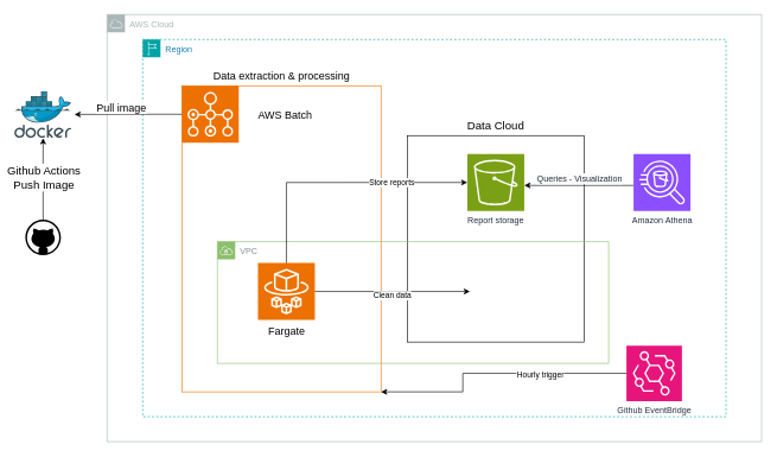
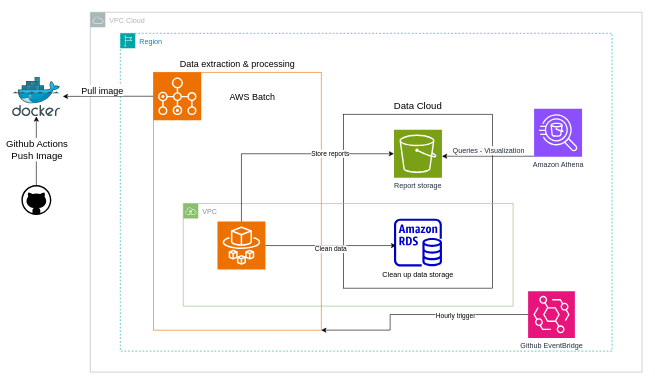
  <mxCell id="0" />
  <mxCell id="1" parent="0" />
  <mxCell id="2" value="" style="group" vertex="1" connectable="0" parent="1"><mxGeometry x="150" y="20" width="920" height="600" as="geometry" /></mxCell>
- <mxCell id="3" value="AWS Cloud" style="sketch=0;outlineConnect=0;gradientColor=none;html=1;whiteSpace=wrap;fontSize=12;fontStyle=0;shape=mxgraph.aws4.group;grIcon=mxgraph.aws4.group_aws_cloud;strokeColor=#AAB7B8;fillColor=none;verticalAlign=top;align=left;spacingLeft=30;fontColor=#AAB7B8;dashed=0;" parent="2" vertex="1"><mxGeometry width="920" height="600" as="geometry" /></mxCell>
+ <mxCell id="3" value="VPC Cloud" style="sketch=0;outlineConnect=0;gradientColor=none;html=1;whiteSpace=wrap;fontSize=12;fontStyle=0;shape=mxgraph.aws4.group;grIcon=mxgraph.aws4.group_aws_cloud;strokeColor=#AAB7B8;fillColor=none;verticalAlign=top;align=left;spacingLeft=30;fontColor=#AAB7B8;dashed=0;" parent="2" vertex="1"><mxGeometry width="920" height="600" as="geometry" /></mxCell>
  <mxCell id="4" value="" style="group" vertex="1" connectable="0" parent="2"><mxGeometry x="50" y="35" width="820" height="530" as="geometry" /></mxCell>
  <mxCell id="5" value="Region" style="points=[[0,0],[0.25,0],[0.5,0],[0.75,0],[1,0],[1,0.25],[1,0.5],[1,0.75],[1,1],[0.75,1],[0.5,1],[0.25,1],[0,1],[0,0.75],[0,0.5],[0,0.25]];outlineConnect=0;gradientColor=none;html=1;whiteSpace=wrap;fontSize=12;fontStyle=0;container=1;pointerEvents=0;collapsible=0;recursiveResize=0;shape=mxgraph.aws4.group;grIcon=mxgraph.aws4.group_region;strokeColor=#00A4A6;fillColor=none;verticalAlign=top;align=left;spacingLeft=30;fontColor=#147EBA;dashed=1;" parent="4" vertex="1"><mxGeometry width="820" height="530" as="geometry" /></mxCell>
- <mxCell id="6" value="Amazon Athena" style="sketch=0;points=[[0,0,0],[0.25,0,0],[0.5,0,0],[0.75,0,0],[1,0,0],[0,1,0],[0.25,1,0],[0.5,1,0],[0.75,1,0],[1,1,0],[0,0.25,0],[0,0.5,0],[0,0.75,0],[1,0.25,0],[1,0.5,0],[1,0.75,0]];outlineConnect=0;fontColor=#232F3E;fillColor=#8C4FFF;strokeColor=#ffffff;dashed=0;verticalLabelPosition=bottom;verticalAlign=top;align=center;html=1;fontSize=12;fontStyle=0;aspect=fixed;shape=mxgraph.aws4.resourceIcon;resIcon=mxgraph.aws4.athena;container=0;" parent="5" vertex="1"><mxGeometry x="690.002" y="160.88" width="80" height="80" as="geometry" /></mxCell>
+ <mxCell id="6" value="Amazon Athena" style="sketch=0;points=[[0,0,0],[0.25,0,0],[0.5,0,0],[0.75,0,0],[1,0,0],[0,1,0],[0.25,1,0],[0.5,1,0],[0.75,1,0],[1,1,0],[0,0.25,0],[0,0.5,0],[0,0.75,0],[1,0.25,0],[1,0.5,0],[1,0.75,0]];outlineConnect=0;fontColor=#232F3E;fillColor=#8C4FFF;strokeColor=#ffffff;dashed=0;verticalLabelPosition=bottom;verticalAlign=top;align=center;html=1;fontSize=12;fontStyle=0;aspect=fixed;shape=mxgraph.aws4.resourceIcon;resIcon=mxgraph.aws4.athena;container=0;" parent="5" vertex="1"><mxGeometry x="690.002" y="125.88" width="80" height="80" as="geometry" /></mxCell>
  <mxCell id="7" value="" style="group" vertex="1" connectable="0" parent="4"><mxGeometry x="54.998" y="35" width="280.011" height="460" as="geometry" /></mxCell>
  <mxCell id="8" value="&lt;font style=&quot;font-size: 15px;&quot;&gt;Data extraction &amp;amp; processing&lt;/font&gt;" style="text;html=1;align=center;verticalAlign=middle;resizable=0;points=[];autosize=1;strokeColor=none;fillColor=none;" vertex="1" parent="7"><mxGeometry x="30.005" width="220" height="30" as="geometry" /></mxCell>
  <mxCell id="9" value="" style="group" vertex="1" connectable="0" parent="7"><mxGeometry y="30" width="280.011" height="430" as="geometry" /></mxCell>
  <mxCell id="10" value="" style="rounded=0;whiteSpace=wrap;html=1;strokeColor=#ED7100;" vertex="1" parent="9"><mxGeometry x="0.001" y="-0.001" width="280.01" height="430" as="geometry" /></mxCell>
- <mxCell id="11" value="&lt;font style=&quot;font-size: 15px;&quot;&gt;AWS Batch&lt;/font&gt;" style="text;html=1;align=center;verticalAlign=middle;resizable=0;points=[];autosize=1;strokeColor=none;fillColor=none;" vertex="1" parent="9"><mxGeometry x="95.003" y="25.002" width="100" height="30" as="geometry" /></mxCell>
+ <mxCell id="11" value="&lt;font style=&quot;font-size: 15px;&quot;&gt;AWS Batch&lt;/font&gt;" style="text;html=1;align=center;verticalAlign=middle;resizable=0;points=[];autosize=1;strokeColor=none;fillColor=none;" vertex="1" parent="9"><mxGeometry x="115.003" y="25.002" width="100" height="30" as="geometry" /></mxCell>
  <mxCell id="12" value="" style="sketch=0;points=[[0,0,0],[0.25,0,0],[0.5,0,0],[0.75,0,0],[1,0,0],[0,1,0],[0.25,1,0],[0.5,1,0],[0.75,1,0],[1,1,0],[0,0.25,0],[0,0.5,0],[0,0.75,0],[1,0.25,0],[1,0.5,0],[1,0.75,0]];outlineConnect=0;fontColor=#232F3E;fillColor=#ED7100;strokeColor=#ffffff;dashed=0;verticalLabelPosition=bottom;verticalAlign=top;align=center;html=1;fontSize=12;fontStyle=0;aspect=fixed;shape=mxgraph.aws4.resourceIcon;resIcon=mxgraph.aws4.batch;" vertex="1" parent="9"><mxGeometry x="0.003" y="0.002" width="80" height="80" as="geometry" /></mxCell>
  <mxCell id="13" value="" style="group" vertex="1" connectable="0" parent="9"><mxGeometry x="107.006" y="248.998" width="80" height="110.004" as="geometry" /></mxCell>
  <mxCell id="14" value="" style="sketch=0;points=[[0,0,0],[0.25,0,0],[0.5,0,0],[0.75,0,0],[1,0,0],[0,1,0],[0.25,1,0],[0.5,1,0],[0.75,1,0],[1,1,0],[0,0.25,0],[0,0.5,0],[0,0.75,0],[1,0.25,0],[1,0.5,0],[1,0.75,0]];outlineConnect=0;fontColor=#232F3E;fillColor=#ED7100;strokeColor=#ffffff;dashed=0;verticalLabelPosition=bottom;verticalAlign=top;align=center;html=1;fontSize=12;fontStyle=0;aspect=fixed;shape=mxgraph.aws4.resourceIcon;resIcon=mxgraph.aws4.fargate;" vertex="1" parent="13"><mxGeometry width="80" height="80" as="geometry" /></mxCell>
- <mxCell id="15" value="&lt;font style=&quot;font-size: 15px;&quot;&gt;Fargate&lt;/font&gt;" style="text;html=1;align=center;verticalAlign=middle;resizable=0;points=[];autosize=1;strokeColor=none;fillColor=none;" vertex="1" parent="13"><mxGeometry y="80.004" width="80" height="30" as="geometry" /></mxCell>
  <mxCell id="16" value="" style="group" vertex="1" connectable="0" parent="4"><mxGeometry x="372.057" y="105.0" width="282.95" height="379.0" as="geometry" /></mxCell>
  <mxCell id="17" value="" style="group" vertex="1" connectable="0" parent="16"><mxGeometry width="282.95" height="379.0" as="geometry" /></mxCell>
  <mxCell id="18" value="" style="whiteSpace=wrap;html=1;container=0;" parent="17" vertex="1"><mxGeometry y="30.0" width="248.63" height="290" as="geometry" /></mxCell>
  <mxCell id="19" value="&lt;font style=&quot;font-size: 16px;&quot;&gt;Data Cloud&lt;/font&gt;" style="text;html=1;align=center;verticalAlign=middle;resizable=0;points=[];autosize=1;strokeColor=none;fillColor=none;container=0;" parent="17" vertex="1"><mxGeometry x="54.315" width="140" height="30" as="geometry" /></mxCell>
  <mxCell id="20" value="VPC" style="sketch=0;outlineConnect=0;gradientColor=none;html=1;whiteSpace=wrap;fontSize=12;fontStyle=0;shape=mxgraph.aws4.group;grIcon=mxgraph.aws4.group_vpc;strokeColor=#8BBF6D;fillColor=none;verticalAlign=top;align=left;spacingLeft=30;fontColor=#879196;dashed=0;container=1;" vertex="1" parent="17"><mxGeometry x="-267.05" y="179" width="550" height="171" as="geometry" /></mxCell>
  <mxCell id="21" style="edgeStyle=orthogonalEdgeStyle;rounded=0;orthogonalLoop=1;jettySize=auto;html=1;entryX=1;entryY=0.5;entryDx=0;entryDy=0;entryPerimeter=0;" edge="1" parent="17"><mxGeometry relative="1" as="geometry"><mxPoint x="317.945" y="100.0" as="sourcePoint" /><mxPoint x="164.315" y="100.0" as="targetPoint" /></mxGeometry></mxCell>
  <mxCell id="22" value="&lt;span style=&quot;color: rgb(35, 47, 62); font-size: 12px; background-color: rgb(251, 251, 251);&quot;&gt;Queries - Visualization&lt;/span&gt;" style="edgeLabel;html=1;align=center;verticalAlign=middle;resizable=0;points=[];" vertex="1" connectable="0" parent="21"><mxGeometry x="-0.472" y="-2" relative="1" as="geometry"><mxPoint x="-36" y="-8" as="offset" /></mxGeometry></mxCell>
  <mxCell id="23" value="" style="group" vertex="1" connectable="0" parent="16"><mxGeometry x="84.315" y="55.88" width="80" height="228.12" as="geometry" /></mxCell>
  <mxCell id="24" value="Report storage" style="sketch=0;points=[[0,0,0],[0.25,0,0],[0.5,0,0],[0.75,0,0],[1,0,0],[0,1,0],[0.25,1,0],[0.5,1,0],[0.75,1,0],[1,1,0],[0,0.25,0],[0,0.5,0],[0,0.75,0],[1,0.25,0],[1,0.5,0],[1,0.75,0]];outlineConnect=0;fontColor=#232F3E;fillColor=#7AA116;strokeColor=#ffffff;dashed=0;verticalLabelPosition=bottom;verticalAlign=top;align=center;html=1;fontSize=12;fontStyle=0;aspect=fixed;shape=mxgraph.aws4.resourceIcon;resIcon=mxgraph.aws4.s3;container=0;" parent="23" vertex="1"><mxGeometry width="80" height="80" as="geometry" /></mxCell>
+ <mxCell id="25" value="Clean up data storage" style="sketch=0;outlineConnect=0;fillColor=#0000CC;strokeColor=#6c8ebf;dashed=0;verticalLabelPosition=bottom;verticalAlign=top;align=center;html=1;fontSize=12;fontStyle=0;aspect=fixed;pointerEvents=1;shape=mxgraph.aws4.rds_instance;fillStyle=auto;container=0;" parent="23" vertex="1"><mxGeometry y="148.12" width="80" height="80" as="geometry" /></mxCell>
  <mxCell id="26" style="edgeStyle=orthogonalEdgeStyle;rounded=0;orthogonalLoop=1;jettySize=auto;html=1;" edge="1" parent="4" source="14"><mxGeometry relative="1" as="geometry"><mxPoint x="460" y="354" as="targetPoint" /></mxGeometry></mxCell>
  <mxCell id="27" value="Clean data" style="edgeLabel;html=1;align=center;verticalAlign=middle;resizable=0;points=[];" vertex="1" connectable="0" parent="26"><mxGeometry x="0.001" y="-5" relative="1" as="geometry"><mxPoint as="offset" /></mxGeometry></mxCell>
  <mxCell id="28" style="edgeStyle=orthogonalEdgeStyle;rounded=0;orthogonalLoop=1;jettySize=auto;html=1;exitX=0.5;exitY=0;exitDx=0;exitDy=0;exitPerimeter=0;entryX=0;entryY=0.5;entryDx=0;entryDy=0;entryPerimeter=0;" edge="1" parent="4" source="14" target="24"><mxGeometry relative="1" as="geometry" /></mxCell>
  <mxCell id="29" value="Store reports" style="edgeLabel;html=1;align=center;verticalAlign=middle;resizable=0;points=[];" vertex="1" connectable="0" parent="28"><mxGeometry x="0.418" relative="1" as="geometry"><mxPoint as="offset" /></mxGeometry></mxCell>
  <mxCell id="30" value="Github EventBridge" style="sketch=0;points=[[0,0,0],[0.25,0,0],[0.5,0,0],[0.75,0,0],[1,0,0],[0,1,0],[0.25,1,0],[0.5,1,0],[0.75,1,0],[1,1,0],[0,0.25,0],[0,0.5,0],[0,0.75,0],[1,0.25,0],[1,0.5,0],[1,0.75,0]];outlineConnect=0;fontColor=#232F3E;fillColor=#E7157B;strokeColor=#ffffff;dashed=0;verticalLabelPosition=bottom;verticalAlign=top;align=center;html=1;fontSize=12;fontStyle=0;aspect=fixed;shape=mxgraph.aws4.resourceIcon;resIcon=mxgraph.aws4.eventbridge;" vertex="1" parent="2"><mxGeometry x="730" y="465" width="78" height="78" as="geometry" /></mxCell>
  <mxCell id="31" style="edgeStyle=orthogonalEdgeStyle;rounded=0;orthogonalLoop=1;jettySize=auto;html=1;entryX=1;entryY=1;entryDx=0;entryDy=0;" edge="1" parent="2" source="30" target="10"><mxGeometry relative="1" as="geometry"><Array as="points"><mxPoint x="500" y="504" /><mxPoint x="500" y="530" /></Array></mxGeometry></mxCell>
  <mxCell id="32" value="Hourly trigger" style="edgeLabel;html=1;align=center;verticalAlign=middle;resizable=0;points=[];" vertex="1" connectable="0" parent="31"><mxGeometry x="-0.341" y="1" relative="1" as="geometry"><mxPoint as="offset" /></mxGeometry></mxCell>
  <mxCell id="33" style="edgeStyle=orthogonalEdgeStyle;rounded=0;orthogonalLoop=1;jettySize=auto;html=1;entryX=1.052;entryY=0.492;entryDx=0;entryDy=0;entryPerimeter=0;" edge="1" parent="1" source="12" target="35"><mxGeometry relative="1" as="geometry" /></mxCell>
  <mxCell id="34" value="Pull image" style="edgeLabel;html=1;align=center;verticalAlign=middle;resizable=0;points=[];fontSize=15;" vertex="1" connectable="0" parent="33"><mxGeometry x="0.721" relative="1" as="geometry"><mxPoint x="44" y="-11" as="offset" /></mxGeometry></mxCell>
  <mxCell id="35" value="" style="image;sketch=0;aspect=fixed;html=1;points=[];align=center;fontSize=12;image=img/lib/mscae/Docker.svg;" parent="1" vertex="1"><mxGeometry x="20" y="128" width="80" height="65.6" as="geometry" /></mxCell>
  <mxCell id="36" value="" style="verticalLabelPosition=bottom;html=1;verticalAlign=top;align=center;strokeColor=none;fillColor=#000000;shape=mxgraph.azure.github_code;pointerEvents=1;" parent="1" vertex="1"><mxGeometry x="35" y="308" width="50" height="50" as="geometry" /></mxCell>
  <mxCell id="37" style="edgeStyle=orthogonalEdgeStyle;rounded=0;orthogonalLoop=1;jettySize=auto;html=1;" edge="1" parent="1" source="36" target="35"><mxGeometry relative="1" as="geometry" /></mxCell>
  <mxCell id="38" value="&lt;font style=&quot;font-size: 16px;&quot;&gt;Github Actions&lt;br&gt;Push Image&lt;/font&gt;" style="edgeLabel;html=1;align=center;verticalAlign=middle;resizable=0;points=[];" vertex="1" connectable="0" parent="37"><mxGeometry x="0.062" y="5" relative="1" as="geometry"><mxPoint x="5" y="1" as="offset" /></mxGeometry></mxCell>
